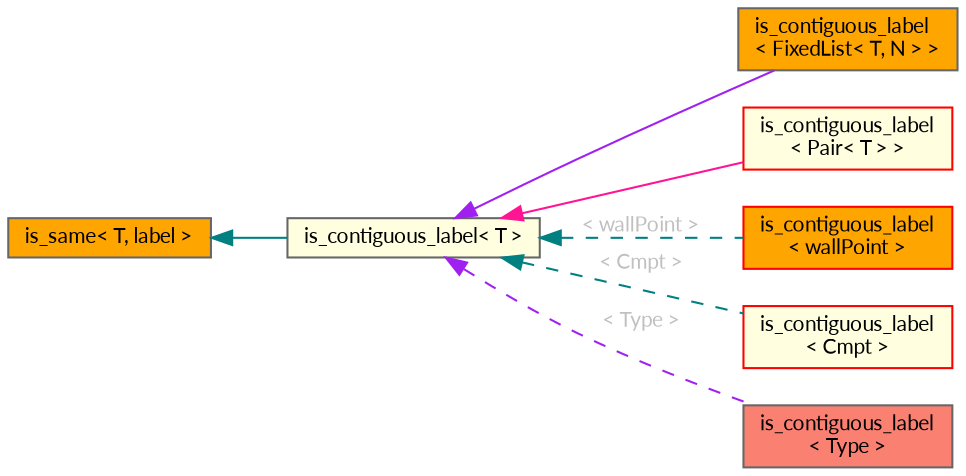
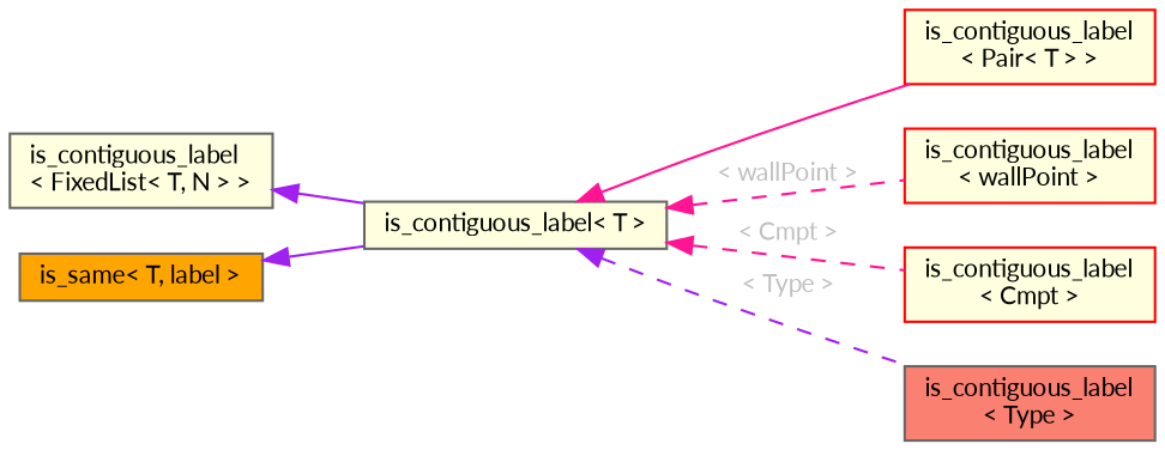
  digraph {
    fontname=Lato
    rankdir=LR
    node [color=gray40 fillcolor=lightyellow fontname=Lato fontsize=10 shape=box style=filled]
    edge [color=purple dir=back fontname=Lato fontsize=10 labelfontname=Helvetica labelfontsize=10 style=solid]
    n1 [fontcolor=black height=0.2 label="is_contiguous_label\< T \>" width=0.4]
-   n2 [fillcolor=orange height=0.2 label="is_contiguous_label\l\< FixedList\< T, N \> \>" width=0.4]
+   n2 [height=0.2 label="is_contiguous_label\l\< FixedList\< T, N \> \>" width=0.4]
    n3 [color=red height=0.2 label="is_contiguous_label\l\< Pair\< T \> \>" width=0.4]
-   n4 [color=red fillcolor=orange height=0.2 label="is_contiguous_label\l\< wallPoint \>" width=0.4]
+   n4 [color=red height=0.2 label="is_contiguous_label\l\< wallPoint \>" width=0.4]
    n5 [color=red height=0.2 label="is_contiguous_label\l\< Cmpt \>" width=0.4]
    n6 [fillcolor=salmon height=0.2 label="is_contiguous_label\l\< Type \>" width=0.4]
    n7 [fillcolor=orange height=0.2 label="is_same\< T, label \>" width=0.4]
-   n1 -> n2
+   n2 -> n1
    n1 -> n3 [color=deeppink]
-   n1 -> n4 [color=teal fontcolor=grey label=" \< wallPoint \>" style=dashed]
-   n1 -> n5 [color=teal fontcolor=grey label=" \< Cmpt \>" style=dashed]
+   n1 -> n4 [color=deeppink fontcolor=grey label=" \< wallPoint \>" style=dashed]
+   n1 -> n5 [color=deeppink fontcolor=grey label=" \< Cmpt \>" style=dashed]
    n1 -> n6 [fontcolor=grey label=" \< Type \>" style=dashed]
-   n7 -> n1 [color=teal]
+   n7 -> n1
  }
